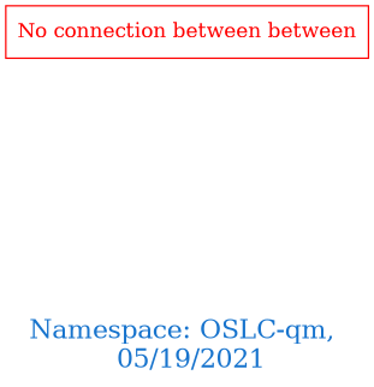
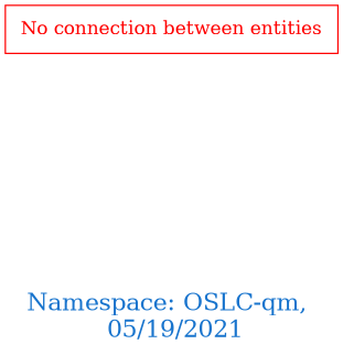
  digraph {
    fontcolor=dodgerblue3
    fontsize=18
    label="\n\n\nNamespace: OSLC-qm, \n 05/19/2021"
    rankdir=LR
-   "No connection between entities" [color=red fontcolor=red shape=polygon label="No connection between between"]
+   "No connection between entities" [color=red fontcolor=red shape=polygon]
  }
